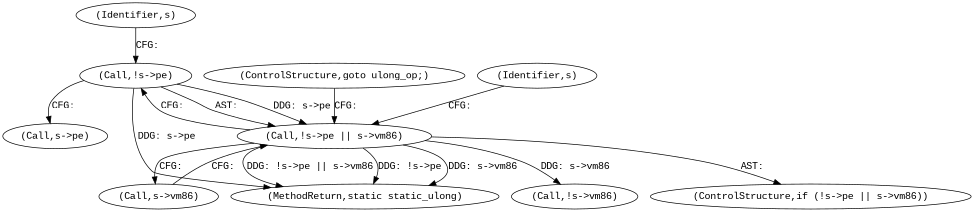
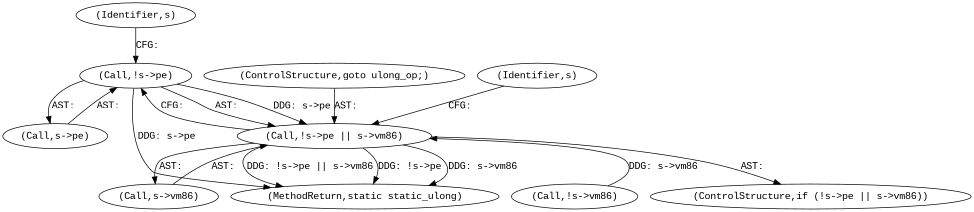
  digraph {
    fontname="Liberation Mono"
    node [fontname="Liberation Mono"]
    edge [fontname="Liberation Mono"]
    n1 [label="(Call,!s->pe)"]
    n2 [label="(Call,!s->pe || s->vm86)"]
    n3 [label="(Call,s->pe)"]
    n4 [label="(MethodReturn,static static_ulong)"]
    n5 [label="(ControlStructure,if (!s->pe || s->vm86))"]
    n6 [label="(Call,s->vm86)"]
    n7 [label="(Identifier,s)"]
    n8 [label="(Call,!s->vm86)"]
    n9 [label="(ControlStructure,goto ulong_op;)"]
    n10 [label="(Identifier,s)"]
    n1 -> n2 [label="AST: "]
    n1 -> n2 [label="DDG: s->pe"]
-   n1 -> n3 [label="CFG: "]
+   n1 -> n3 [label="AST: "]
    n1 -> n4 [label="DDG: s->pe"]
    n2 -> n1 [label="CFG: "]
    n2 -> n4 [label="DDG: !s->pe"]
    n2 -> n4 [label="DDG: s->vm86"]
    n2 -> n4 [label="DDG: !s->pe || s->vm86"]
    n2 -> n5 [label="AST: "]
-   n2 -> n6 [label="CFG: "]
-   n6 -> n2 [label="CFG: "]
+   n2 -> n6 [label="AST: "]
+   n3 -> n1 [label="AST: "]
+   n6 -> n2 [label="AST: "]
    n7 -> n1 [label="CFG: "]
-   n2 -> n8 [label="DDG: s->vm86"]
-   n9 -> n2 [label="CFG: "]
+   n8 -> n2 [label="DDG: s->vm86"]
+   n9 -> n2 [label="AST: "]
    n10 -> n2 [label="CFG: "]
  }
